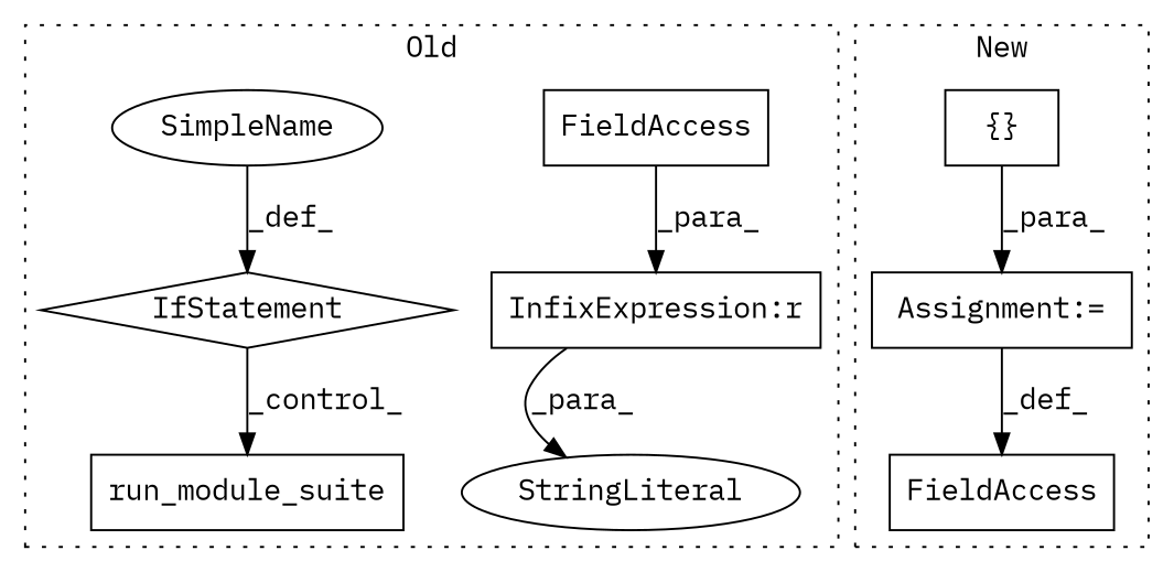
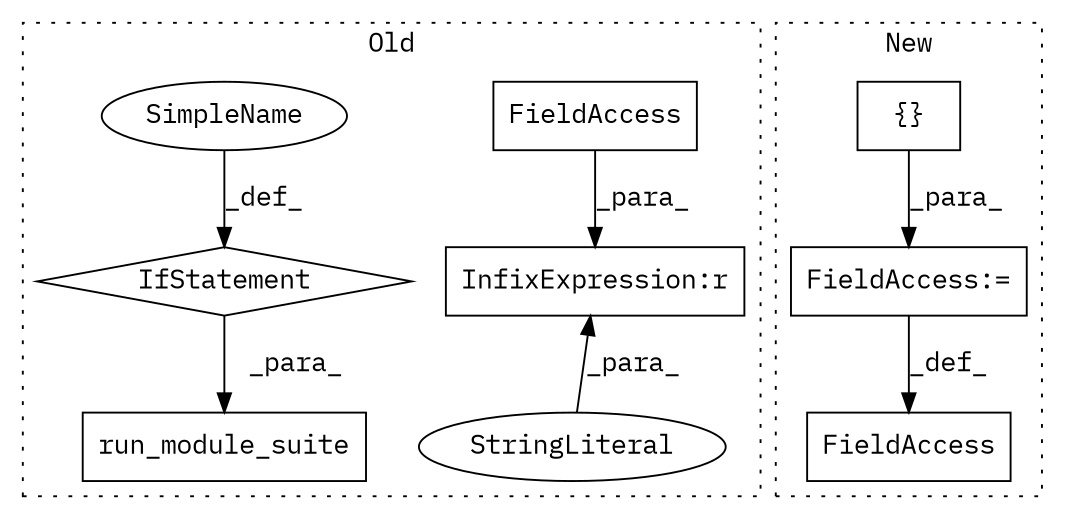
  digraph {
    fontname="IBM Plex Mono"
    node [a=22 fontname="IBM Plex Mono" shape=box]
    edge [fontname="IBM Plex Mono"]
    n1 [a=32 l=18 label=run_module_suite s=5205]
    n2 [a=27 l=4 label="InfixExpression:r" s=5167]
    n3 [l=8 label=FieldAccess s=5159]
    n4 [a=42 label=SimpleName shape=ellipse]
    n5 [a=25 l="4,2" label=IfStatement s="5155,5181" shape=diamond]
    n6 [a=45 l=10 label=StringLiteral s=5171 shape=ellipse]
    n7 [a=4 l="6,2" label="{}" s="2025,2281"]
-   n8 [a=7 l=1 label="Assignment:=" s=2007]
+   n8 [a=7 l=1 label="FieldAccess:=" s=2007]
    n9 [l=11 label=FieldAccess s=1996]
    subgraph cluster_1 {
      label=Old
      style=dotted
      n1
      n2
      n3
      n4
      n5
      n6
    }
    subgraph cluster_2 {
      label=New
      style=dotted
      n7
      n8
      n9
    }
    n3 -> n2 [label=_para_]
    n4 -> n5 [label=_def_]
-   n5 -> n1 [label=_control_]
-   n2 -> n6 [label=_para_]
+   n5 -> n1 [label=_para_]
+   n6 -> n2 [label=_para_]
    n7 -> n8 [label=_para_]
    n8 -> n9 [label=_def_]
  }
